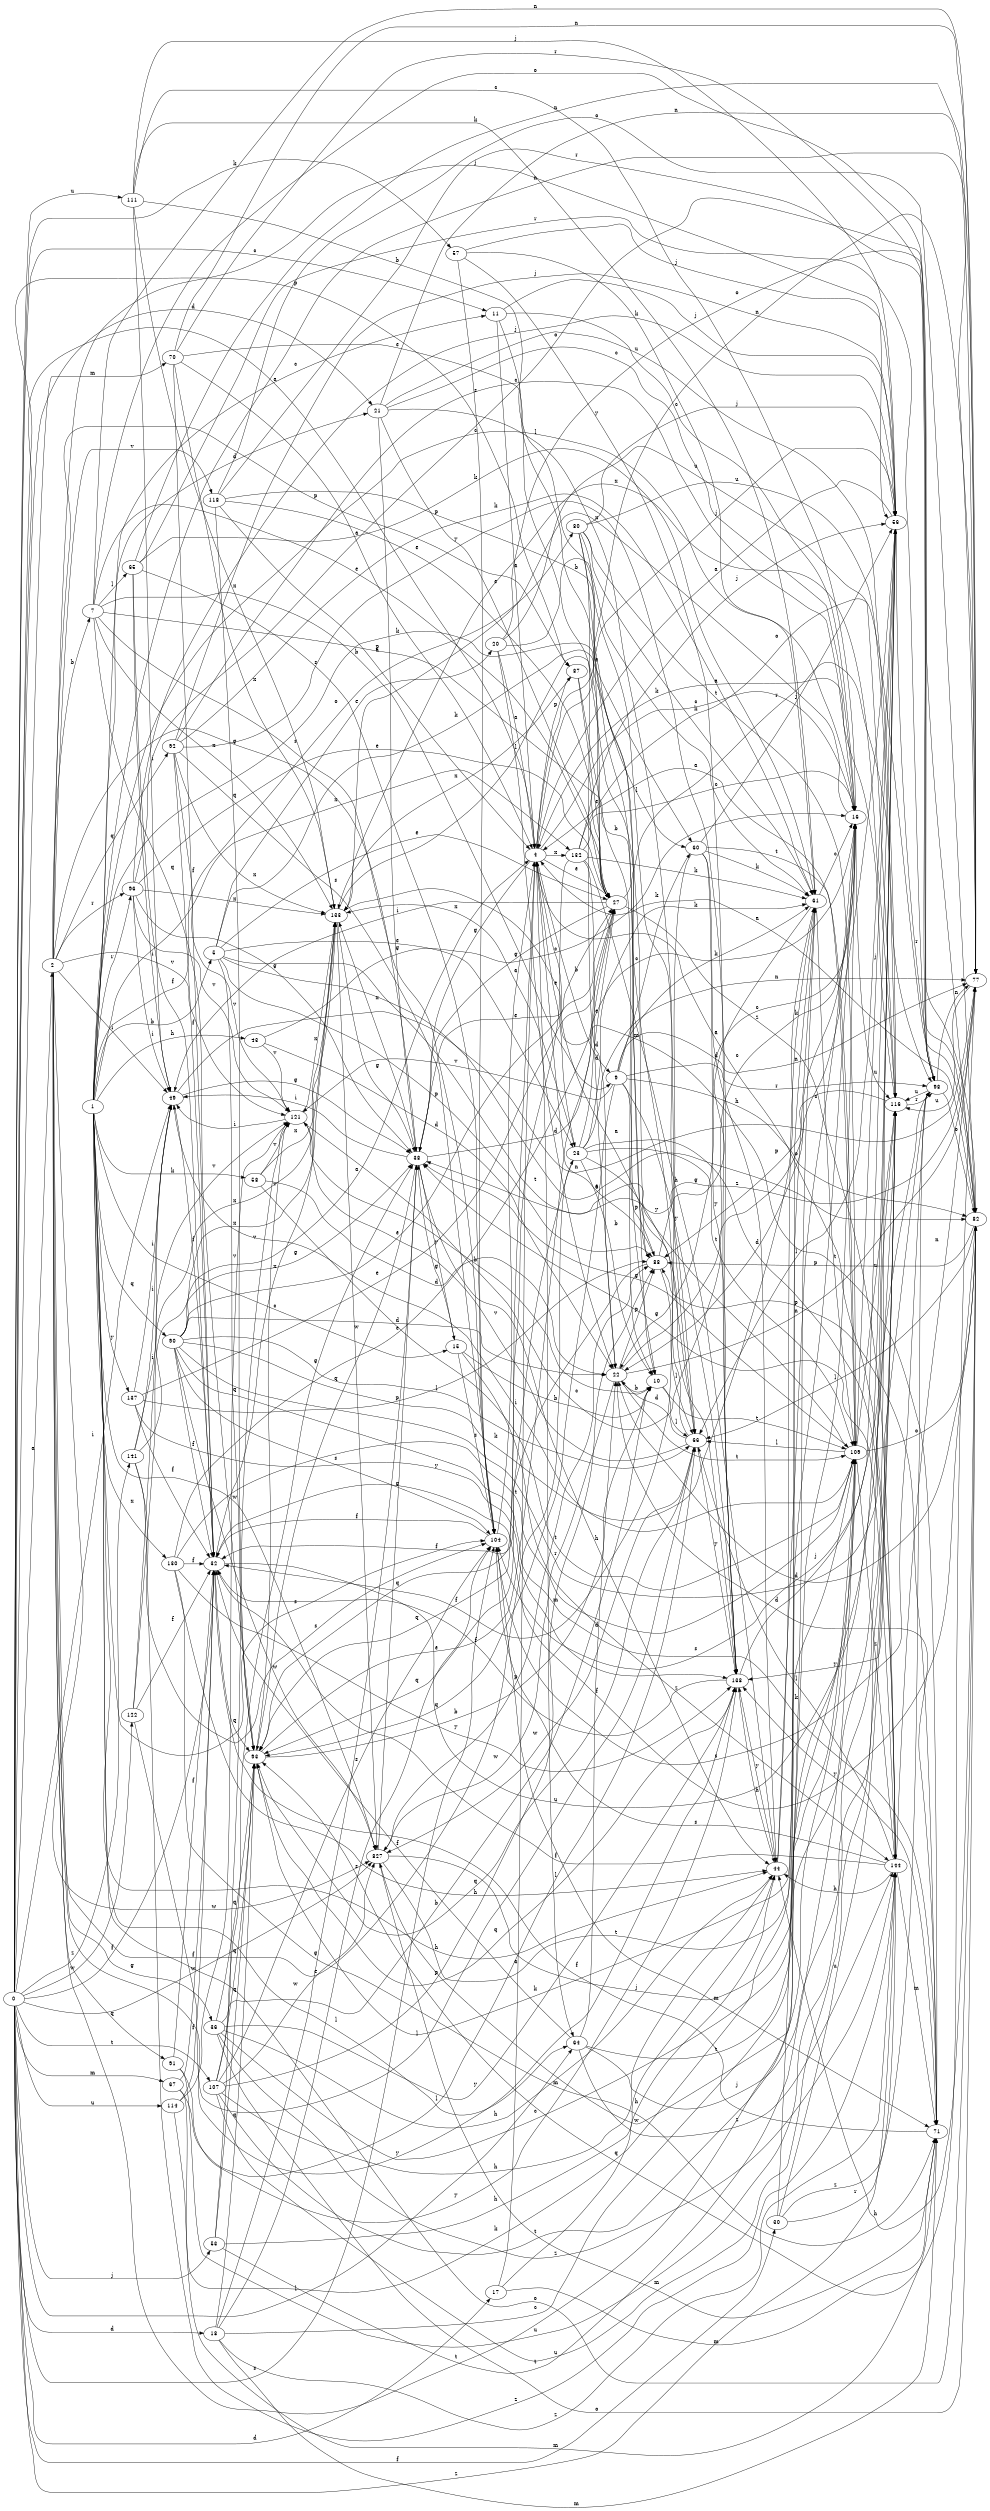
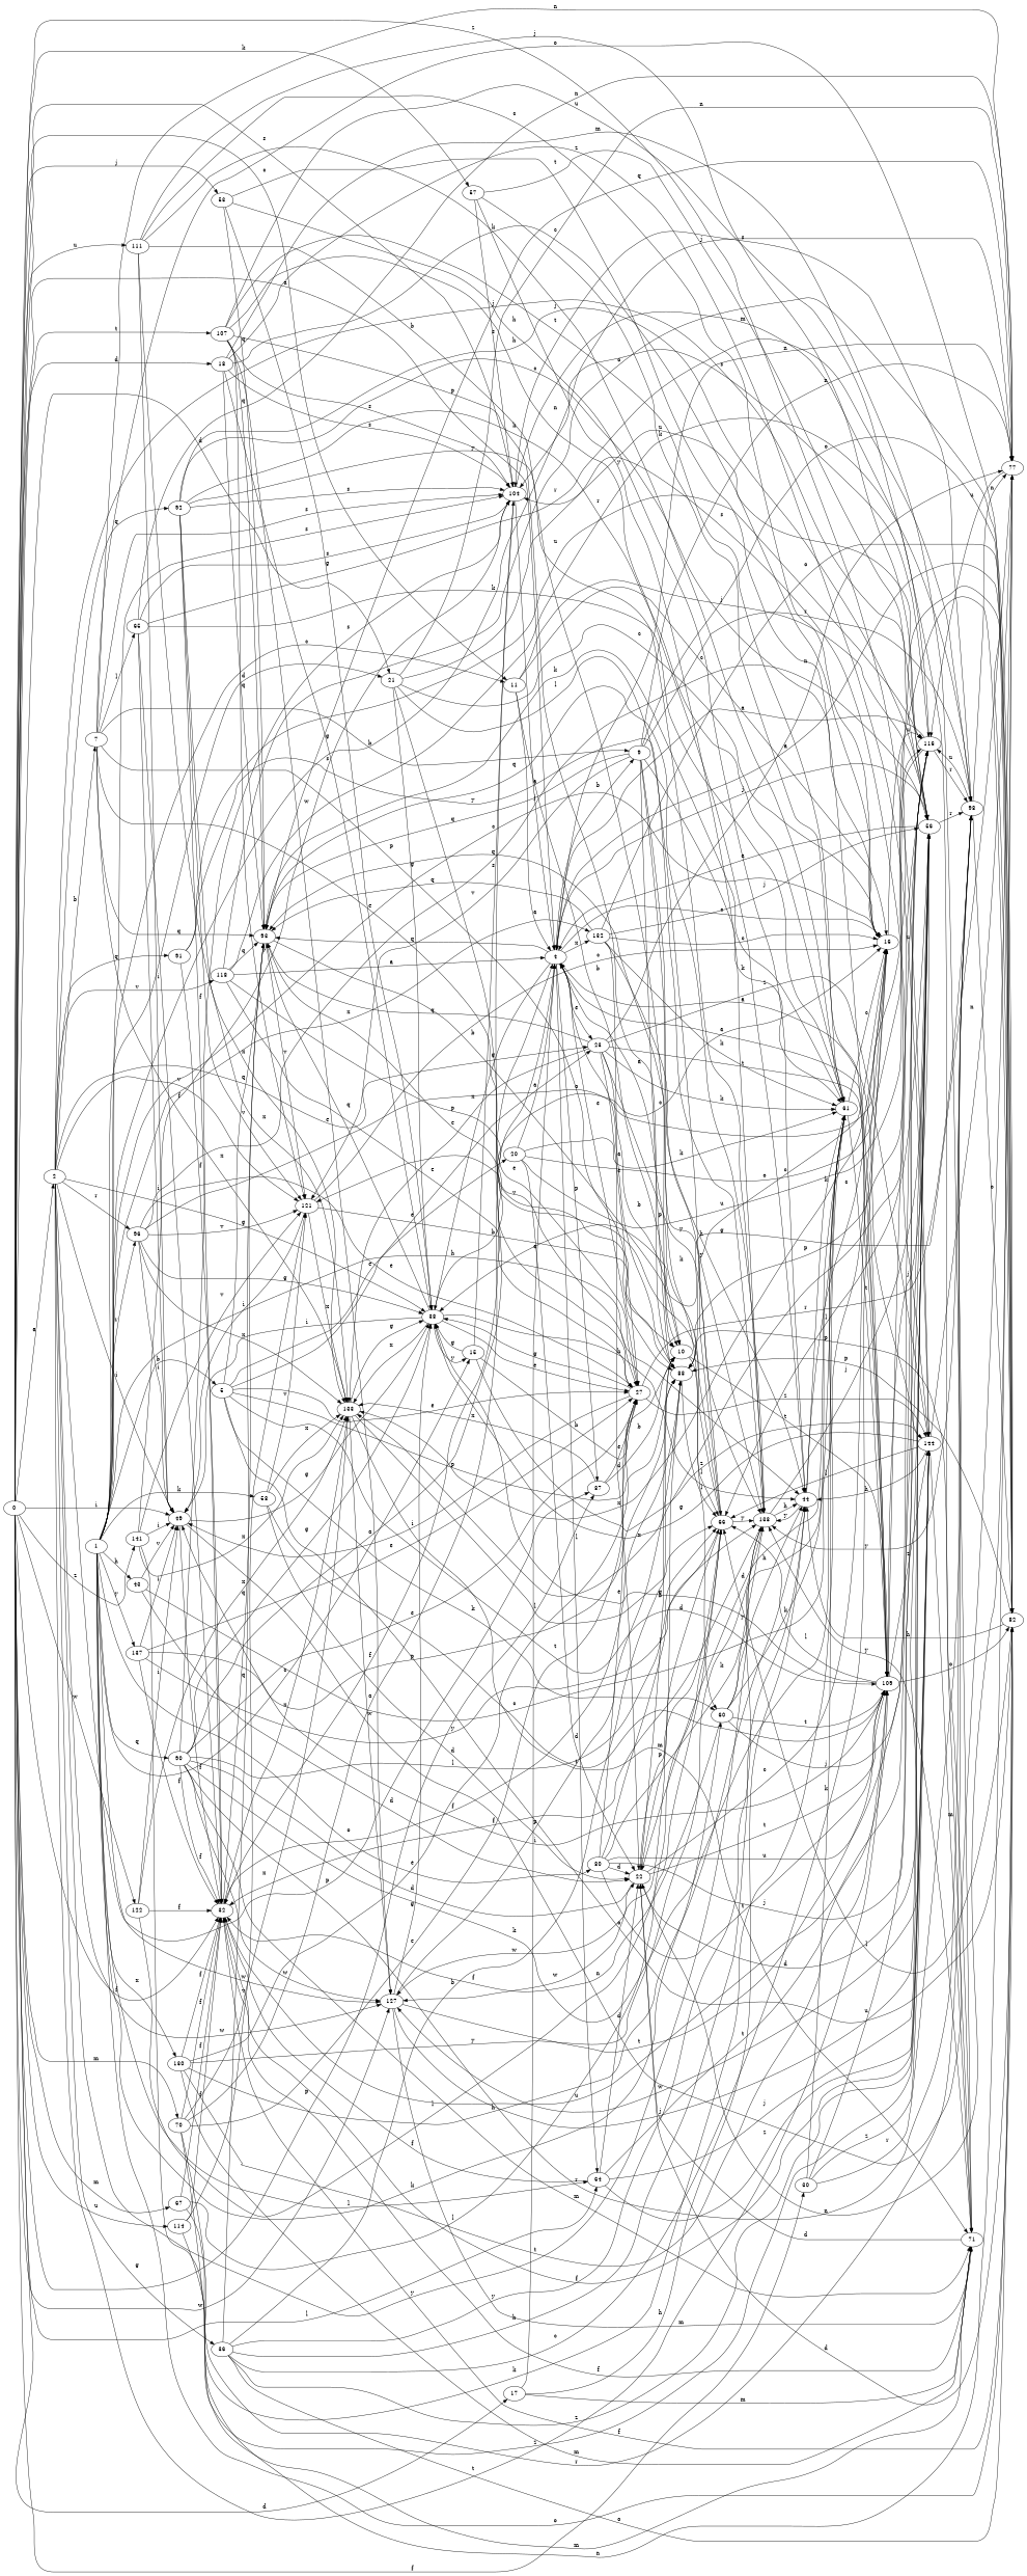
  strict digraph {
    rankdir=LR
    0
    2
    4
    11
    17
    18
    21
    30
    32
    49
    53
    57
    64
    67
    70
    87
    104
    107
    111
    114
    122
-   127 [label=827]
+   127
    141
    144
    96
    7
    23
    36
    38
    56
    91
    92
    109
    118
    121
    138
    16
    77
    132
    9
    93
    27
    10
    44
    71
    66
    116
    61
    98
    133
    22
    88
    1
    5
    15
    43
    58
    60
    80
    82
    90
    130
    137
    n64 [label=20]
    65
    0 -> 2 [label=a]
    0 -> 4 [label=a]
    0 -> 11 [label=c]
    0 -> 17 [label=d]
    0 -> 18 [label=d]
    0 -> 21 [label=d]
    0 -> 30 [label=f]
    0 -> 32 [label=f]
    0 -> 49 [label=i]
    0 -> 53 [label=j]
    0 -> 57 [label=k]
    0 -> 64 [label=l]
    0 -> 67 [label=m]
    0 -> 70 [label=m]
    0 -> 87 [label=p]
    0 -> 104 [label=s]
    0 -> 107 [label=t]
    0 -> 111 [label=u]
    0 -> 114 [label=u]
    0 -> 122 [label=w]
    0 -> 127 [label=w]
    0 -> 141 [label=z]
    0 -> 144 [label=z]
    2 -> 49 [label=i]
    2 -> 87 [label=p]
    2 -> 127 [label=w]
    2 -> 96 [label=r]
    2 -> 7 [label=b]
    2 -> 23 [label=e]
    2 -> 36 [label=g]
    2 -> 38 [label=g]
    2 -> 56 [label=j]
    2 -> 91 [label=q]
    2 -> 92 [label=q]
    2 -> 109 [label=t]
    2 -> 118 [label=v]
    2 -> 121 [label=v]
    2 -> 138 [label=y]
    4 -> 64 [label=l]
    4 -> 87 [label=p]
    4 -> 23 [label=e]
    4 -> 38 [label=g]
    4 -> 56 [label=j]
    4 -> 16 [label=c]
    4 -> 77 [label=n]
    4 -> 132 [label=x]
    4 -> 9 [label=b]
    4 -> 93 [label=q]
    4 -> 27 [label=e]
    11 -> 4 [label=a]
    11 -> 56 [label=j]
    11 -> 16 [label=c]
    11 -> 10 [label=b]
    17 -> 4 [label=a]
    17 -> 44 [label=h]
    17 -> 71 [label=m]
    18 -> 104 [label=s]
    18 -> 144 [label=z]
    18 -> 38 [label=g]
    18 -> 16 [label=c]
    18 -> 93 [label=q]
    18 -> 71 [label=m]
    21 -> 38 [label=g]
    21 -> 16 [label=c]
    21 -> 77 [label=n]
    21 -> 27 [label=e]
    21 -> 66 [label=l]
    21 -> 116 [label=u]
    30 -> 144 [label=z]
    30 -> 116 [label=u]
    30 -> 61 [label=k]
    30 -> 98 [label=r]
    32 -> 93 [label=q]
    32 -> 116 [label=u]
    32 -> 133 [label=x]
    49 -> 32 [label=f]
    49 -> 38 [label=g]
    49 -> 77 [label=n]
    53 -> 38 [label=g]
    53 -> 109 [label=t]
    53 -> 93 [label=q]
    53 -> 44 [label=h]
    57 -> 104 [label=s]
    57 -> 56 [label=j]
    57 -> 138 [label=y]
    57 -> 61 [label=k]
    64 -> 32 [label=f]
    64 -> 144 [label=z]
    64 -> 56 [label=j]
    64 -> 109 [label=t]
    64 -> 22 [label=d]
    67 -> 32 [label=f]
    67 -> 66 [label=l]
    67 -> 61 [label=k]
    70 -> 4 [label=a]
    70 -> 32 [label=f]
    70 -> 77 [label=n]
    70 -> 27 [label=e]
    70 -> 98 [label=r]
    70 -> 133 [label=x]
    87 -> 27 [label=e]
    87 -> 10 [label=b]
    87 -> 133 [label=x]
    104 -> 4 [label=a]
    104 -> 32 [label=f]
    104 -> 71 [label=m]
    107 -> 104 [label=s]
    107 -> 127 [label=w]
    107 -> 109 [label=t]
    107 -> 121 [label=v]
    107 -> 93 [label=q]
    107 -> 44 [label=h]
    107 -> 116 [label=u]
    107 -> 88 [label=p]
    111 -> 49 [label=i]
    111 -> 56 [label=j]
    111 -> 16 [label=c]
    111 -> 10 [label=b]
    111 -> 61 [label=k]
    111 -> 133 [label=x]
    114 -> 32 [label=f]
    114 -> 121 [label=v]
    114 -> 71 [label=m]
    122 -> 32 [label=f]
    122 -> 49 [label=i]
    122 -> 66 [label=l]
    122 -> 133 [label=x]
    127 -> 38 [label=g]
    127 -> 56 [label=j]
    127 -> 109 [label=t]
    127 -> 71 [label=m]
    127 -> 88 [label=p]
    141 -> 49 [label=i]
    141 -> 104 [label=s]
    141 -> 144 [label=z]
    141 -> 121 [label=v]
    141 -> 133 [label=x]
    144 -> 4 [label=a]
    144 -> 32 [label=f]
    144 -> 104 [label=s]
    144 -> 38 [label=g]
    144 -> 77 [label=n]
    144 -> 44 [label=h]
    144 -> 71 [label=m]
    144 -> 66 [label=l]
    96 -> 49 [label=i]
    96 -> 38 [label=g]
    96 -> 56 [label=j]
    96 -> 121 [label=v]
    96 -> 27 [label=e]
    96 -> 133 [label=x]
    96 -> 82 [label=o]
    7 -> 104 [label=s]
    7 -> 77 [label=n]
    7 -> 9 [label=b]
    7 -> 93 [label=q]
    7 -> 27 [label=e]
    7 -> 133 [label=x]
    7 -> 88 [label=p]
    7 -> 82 [label=o]
    7 -> 65 [label=l]
    23 -> 144 [label=z]
    23 -> 109 [label=t]
    23 -> 138 [label=y]
    23 -> 77 [label=n]
    23 -> 93 [label=q]
    23 -> 27 [label=e]
    23 -> 10 [label=b]
    23 -> 61 [label=k]
    23 -> 133 [label=x]
    36 -> 144 [label=z]
    36 -> 138 [label=y]
    36 -> 16 [label=c]
    36 -> 93 [label=q]
    36 -> 10 [label=b]
    36 -> 44 [label=h]
    36 -> 82 [label=o]
    38 -> 49 [label=i]
    38 -> 16 [label=c]
    38 -> 93 [label=q]
    38 -> 27 [label=e]
    38 -> 44 [label=h]
    38 -> 133 [label=x]
    38 -> 15 [label=y]
    56 -> 4 [label=a]
    56 -> 127 [label=w]
    56 -> 66 [label=l]
    56 -> 98 [label=r]
    56 -> 22 [label=d]
    91 -> 32 [label=f]
    91 -> 138 [label=y]
    91 -> 116 [label=u]
    92 -> 32 [label=f]
    92 -> 104 [label=s]
    92 -> 56 [label=j]
    92 -> 121 [label=v]
    92 -> 138 [label=y]
    92 -> 16 [label=c]
    92 -> 61 [label=k]
    92 -> 133 [label=x]
    109 -> 4 [label=a]
    109 -> 49 [label=i]
    109 -> 144 [label=z]
    109 -> 38 [label=g]
    109 -> 56 [label=j]
    109 -> 66 [label=l]
    109 -> 116 [label=u]
    109 -> 82 [label=o]
    118 -> 4 [label=a]
    118 -> 93 [label=q]
    118 -> 27 [label=e]
    118 -> 98 [label=r]
    118 -> 88 [label=p]
    118 -> 82 [label=o]
    121 -> 49 [label=i]
    121 -> 16 [label=c]
    121 -> 10 [label=b]
    121 -> 133 [label=x]
    138 -> 32 [label=f]
    138 -> 56 [label=j]
    138 -> 93 [label=q]
    138 -> 44 [label=h]
    16 -> 116 [label=u]
    16 -> 133 [label=x]
    77 -> 38 [label=g]
    77 -> 93 [label=q]
    77 -> 116 [label=u]
    132 -> 56 [label=j]
    132 -> 16 [label=c]
    132 -> 93 [label=q]
    132 -> 44 [label=h]
    132 -> 61 [label=k]
    132 -> 22 [label=d]
    132 -> 82 [label=o]
    9 -> 121 [label=v]
    9 -> 138 [label=y]
    9 -> 77 [label=n]
    9 -> 93 [label=q]
    9 -> 61 [label=k]
    9 -> 98 [label=r]
    9 -> 88 [label=p]
    9 -> 60 [label=k]
    9 -> 82 [label=o]
    93 -> 121 [label=v]
    93 -> 27 [label=e]
    93 -> 10 [label=b]
    93 -> 61 [label=k]
    27 -> 49 [label=i]
    27 -> 144 [label=z]
    27 -> 38 [label=g]
    27 -> 98 [label=r]
    10 -> 109 [label=t]
    10 -> 66 [label=l]
    44 -> 138 [label=y]
    44 -> 16 [label=c]
    44 -> 61 [label=k]
    71 -> 32 [label=f]
    71 -> 138 [label=y]
    71 -> 22 [label=d]
    71 -> 88 [label=p]
    66 -> 4 [label=a]
    66 -> 127 [label=w]
    66 -> 121 [label=v]
    66 -> 138 [label=y]
    66 -> 93 [label=q]
    66 -> 22 [label=d]
    116 -> 4 [label=a]
    116 -> 104 [label=s]
    116 -> 98 [label=r]
    116 -> 133 [label=x]
    116 -> 88 [label=p]
    61 -> 109 [label=t]
    61 -> 16 [label=c]
    61 -> 22 [label=d]
    98 -> 104 [label=s]
    98 -> 138 [label=y]
    98 -> 77 [label=n]
    98 -> 116 [label=u]
    98 -> 82 [label=o]
    133 -> 127 [label=w]
    133 -> 38 [label=g]
    133 -> 71 [label=m]
    133 -> 66 [label=l]
    22 -> 127 [label=w]
    22 -> 109 [label=t]
    22 -> 16 [label=c]
    22 -> 77 [label=n]
    22 -> 10 [label=b]
    22 -> 88 [label=p]
    88 -> 4 [label=a]
    88 -> 32 [label=f]
    88 -> 16 [label=c]
    88 -> 66 [label=l]
    1 -> 11 [label=c]
    1 -> 21 [label=d]
    1 -> 64 [label=l]
    1 -> 104 [label=s]
    1 -> 127 [label=w]
    1 -> 96 [label=r]
    1 -> 16 [label=c]
    1 -> 77 [label=n]
    1 -> 132 [label=x]
    1 -> 44 [label=h]
    1 -> 5 [label=b]
    1 -> 15 [label=c]
    1 -> 43 [label=h]
    1 -> 58 [label=k]
    1 -> 60 [label=k]
    1 -> 80 [label=o]
    1 -> 82 [label=o]
    1 -> 90 [label=q]
    1 -> 130 [label=x]
    1 -> 137 [label=y]
    5 -> 23 [label=e]
    5 -> 109 [label=t]
    5 -> 93 [label=q]
    5 -> 27 [label=e]
    5 -> 88 [label=p]
    5 -> 60 [label=k]
    5 -> 82 [label=o]
    5 -> n64 [label=e]
    15 -> 104 [label=s]
    15 -> 144 [label=z]
    15 -> 38 [label=g]
    15 -> 10 [label=b]
-   43 -> 121 [label=v]
+   43 -> 49 [label=v]
    43 -> 16 [label=c]
    43 -> 22 [label=d]
    58 -> 109 [label=t]
    58 -> 121 [label=v]
    58 -> 133 [label=x]
    58 -> 22 [label=d]
    60 -> 32 [label=f]
    60 -> 56 [label=j]
    60 -> 109 [label=t]
    60 -> 138 [label=y]
    60 -> 44 [label=h]
    60 -> 61 [label=k]
    80 -> 56 [label=j]
    80 -> 109 [label=t]
    80 -> 27 [label=e]
    80 -> 66 [label=l]
    80 -> 116 [label=u]
    80 -> 61 [label=k]
    80 -> 22 [label=d]
    82 -> 4 [label=a]
    82 -> 32 [label=f]
    82 -> 44 [label=h]
    82 -> 66 [label=l]
    82 -> 22 [label=d]
    82 -> 88 [label=p]
    90 -> 4 [label=a]
    90 -> 32 [label=f]
    90 -> 104 [label=s]
    90 -> 127 [label=w]
    90 -> 38 [label=g]
    90 -> 27 [label=e]
    90 -> 71 [label=m]
    90 -> 66 [label=l]
    90 -> 61 [label=k]
    90 -> 98 [label=r]
    90 -> 22 [label=d]
    130 -> 32 [label=f]
    130 -> 109 [label=t]
    130 -> 138 [label=y]
    130 -> 27 [label=e]
    130 -> 44 [label=h]
    130 -> 71 [label=m]
    137 -> 32 [label=f]
    137 -> 49 [label=i]
    137 -> 138 [label=y]
    137 -> 27 [label=e]
    137 -> 88 [label=p]
    n64 -> 4 [label=a]
    n64 -> 116 [label=u]
    n64 -> 61 [label=k]
    n64 -> 22 [label=d]
    n64 -> 82 [label=o]
    65 -> 32 [label=f]
    65 -> 49 [label=i]
    65 -> 104 [label=s]
    65 -> 77 [label=n]
    65 -> 61 [label=k]
    65 -> 98 [label=r]
  }
